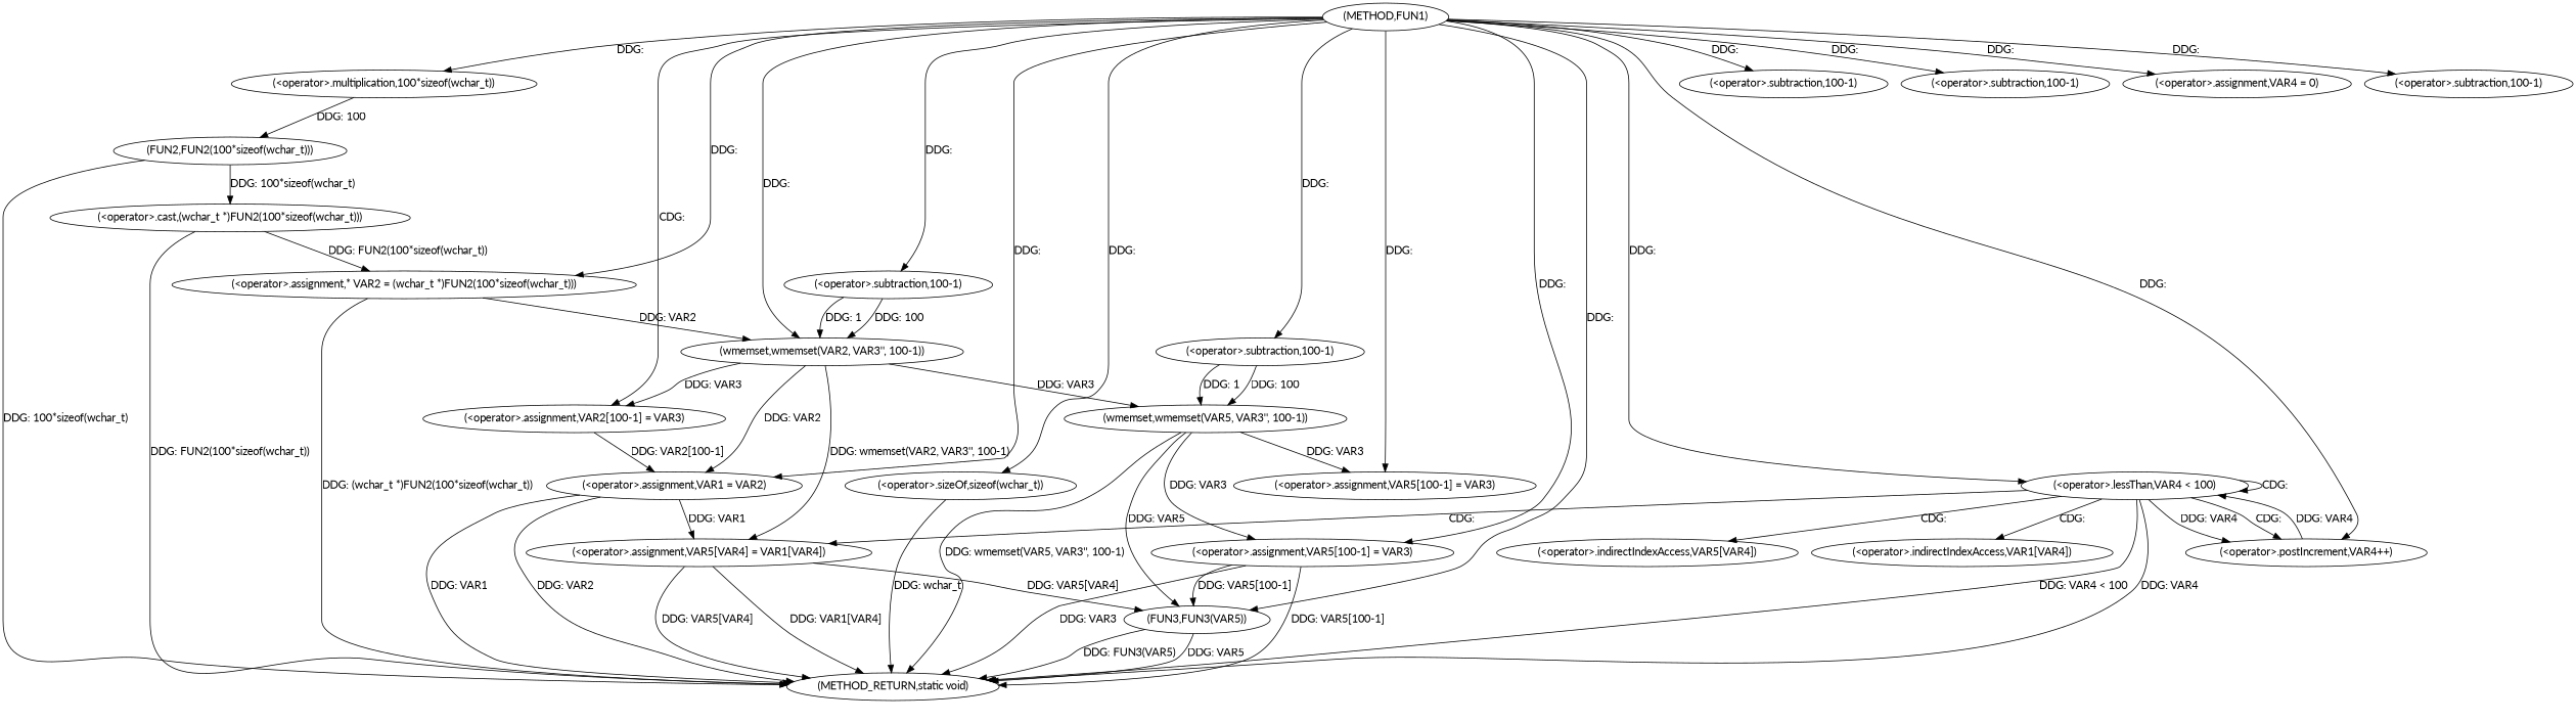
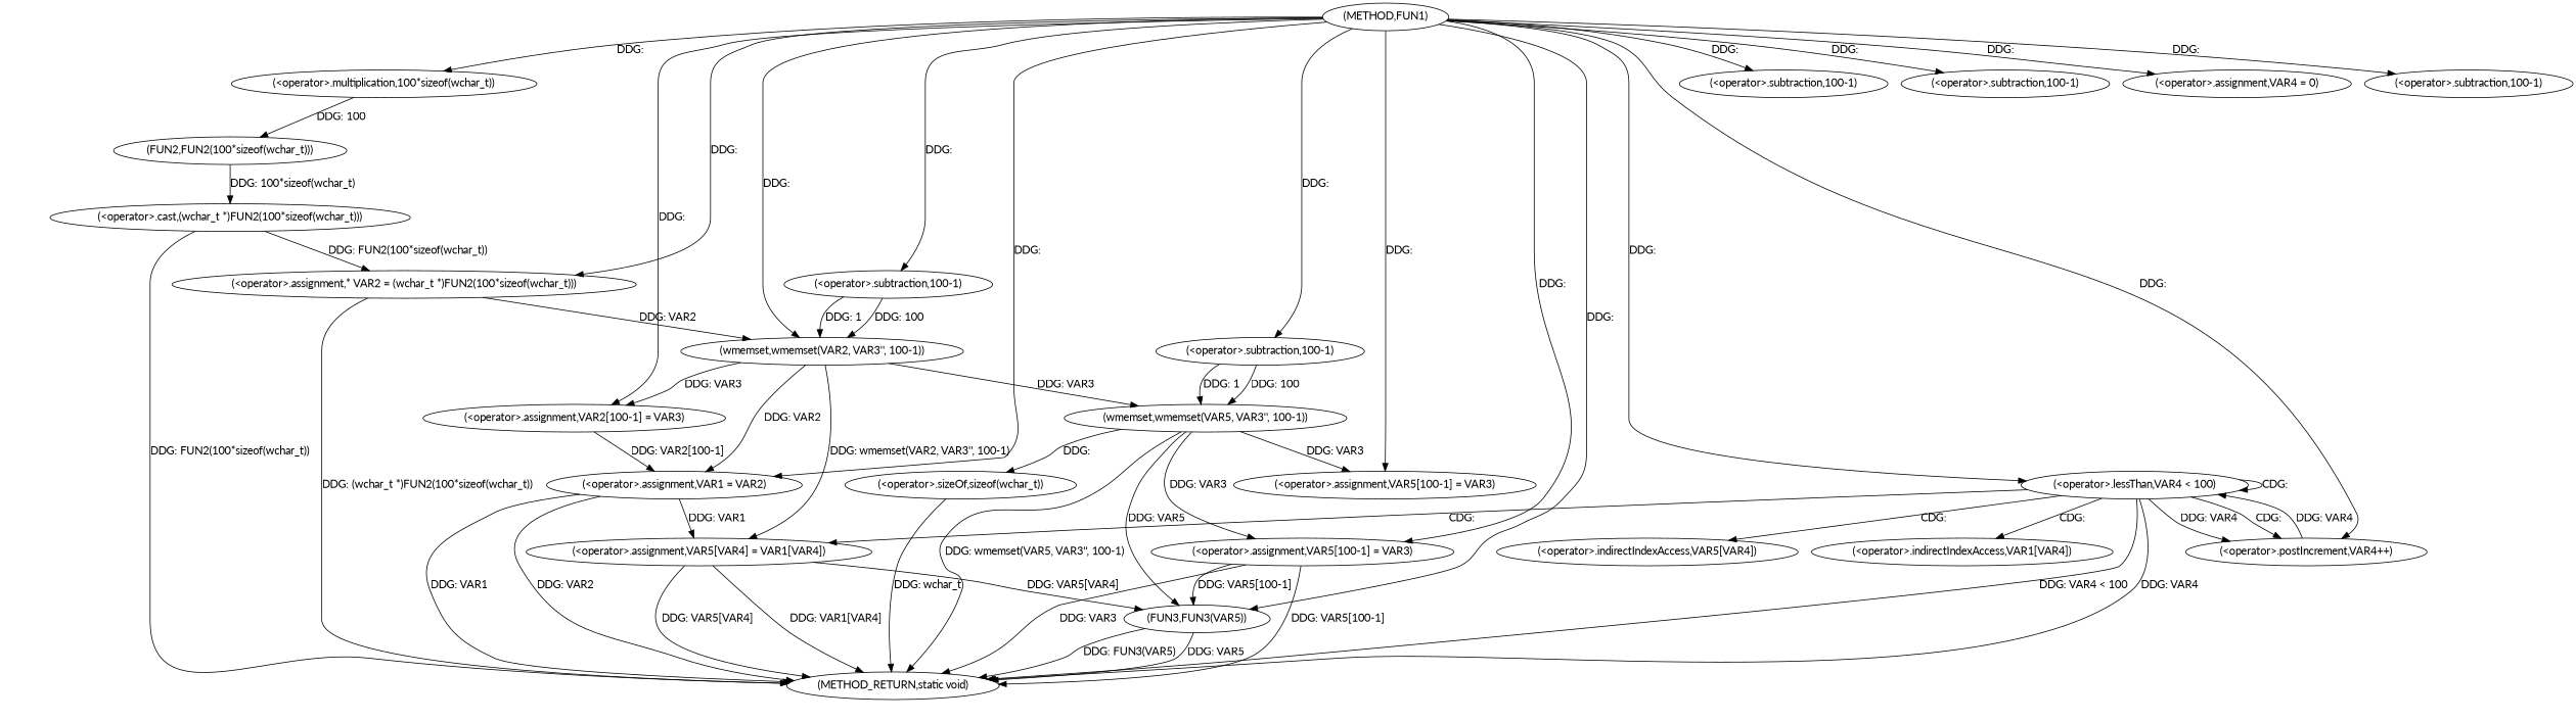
  digraph {
    fontname=Lato
    node [fontname=Lato]
    edge [fontname=Lato]
    n1 [label="(METHOD,FUN1)"]
    n2 [label="(<operator>.assignment,* VAR2 = (wchar_t *)FUN2(100*sizeof(wchar_t)))"]
    n3 [label="(<operator>.multiplication,100*sizeof(wchar_t))"]
    n4 [label="(<operator>.sizeOf,sizeof(wchar_t))"]
    n5 [label="(wmemset,wmemset(VAR2, VAR3'', 100-1))"]
    n6 [label="(<operator>.subtraction,100-1)"]
    n7 [label="(<operator>.assignment,VAR2[100-1] = VAR3)"]
    n8 [label="(<operator>.subtraction,100-1)"]
    n9 [label="(<operator>.assignment,VAR1 = VAR2)"]
    n10 [label="(<operator>.subtraction,100-1)"]
    n11 [label="(<operator>.assignment,VAR5[100-1] = VAR3)"]
    n12 [label="(<operator>.subtraction,100-1)"]
    n13 [label="(<operator>.assignment,VAR4 = 0)"]
    n14 [label="(<operator>.lessThan,VAR4 < 100)"]
    n15 [label="(<operator>.postIncrement,VAR4++)"]
    n16 [label="(<operator>.assignment,VAR5[100-1] = VAR3)"]
    n17 [label="(<operator>.subtraction,100-1)"]
    n18 [label="(FUN3,FUN3(VAR5))"]
    n19 [label="(METHOD_RETURN,static void)"]
    n20 [label="(FUN2,FUN2(100*sizeof(wchar_t)))"]
    n21 [label="(wmemset,wmemset(VAR5, VAR3'', 100-1))"]
    n22 [label="(<operator>.assignment,VAR5[VAR4] = VAR1[VAR4])"]
    n23 [label="(<operator>.indirectIndexAccess,VAR5[VAR4])"]
    n24 [label="(<operator>.indirectIndexAccess,VAR1[VAR4])"]
    n25 [label="(<operator>.cast,(wchar_t *)FUN2(100*sizeof(wchar_t)))"]
    n1 -> n2 [label="DDG: "]
    n1 -> n3 [label="DDG: "]
-   n1 -> n4 [label="DDG: "]
+   n21 -> n4 [label="DDG: "]
    n1 -> n5 [label="DDG: "]
    n1 -> n6 [label="DDG: "]
-   n1 -> n7 [label="CDG: "]
+   n1 -> n7 [label="DDG: "]
    n1 -> n8 [label="DDG: "]
    n1 -> n9 [label="DDG: "]
    n1 -> n10 [label="DDG: "]
    n1 -> n11 [label="DDG: "]
    n1 -> n12 [label="DDG: "]
    n1 -> n13 [label="DDG: "]
    n1 -> n14 [label="DDG: "]
    n1 -> n15 [label="DDG: "]
    n1 -> n16 [label="DDG: "]
    n1 -> n17 [label="DDG: "]
    n1 -> n18 [label="DDG: "]
    n2 -> n5 [label="DDG: VAR2"]
    n2 -> n19 [label="DDG: (wchar_t *)FUN2(100*sizeof(wchar_t))"]
    n3 -> n20 [label="DDG: 100"]
    n4 -> n19 [label="DDG: wchar_t"]
    n5 -> n7 [label="DDG: VAR3"]
    n5 -> n9 [label="DDG: VAR2"]
    n5 -> n21 [label="DDG: VAR3"]
    n5 -> n22 [label="DDG: wmemset(VAR2, VAR3'', 100-1)"]
    n6 -> n5 [label="DDG: 100"]
    n6 -> n5 [label="DDG: 1"]
    n7 -> n9 [label="DDG: VAR2[100-1]"]
    n9 -> n19 [label="DDG: VAR1"]
    n9 -> n19 [label="DDG: VAR2"]
    n9 -> n22 [label="DDG: VAR1"]
    n10 -> n21 [label="DDG: 100"]
    n10 -> n21 [label="DDG: 1"]
    n14 -> n14 [label="CDG: "]
    n14 -> n15 [label="DDG: VAR4"]
    n14 -> n15 [label="CDG: "]
    n14 -> n19 [label="DDG: VAR4 < 100"]
    n14 -> n19 [label="DDG: VAR4"]
    n14 -> n22 [label="CDG: "]
    n14 -> n23 [label="CDG: "]
    n14 -> n24 [label="CDG: "]
    n15 -> n14 [label="DDG: VAR4"]
    n16 -> n18 [label="DDG: VAR5[100-1]"]
    n16 -> n19 [label="DDG: VAR3"]
    n16 -> n19 [label="DDG: VAR5[100-1]"]
    n18 -> n19 [label="DDG: FUN3(VAR5)"]
    n18 -> n19 [label="DDG: VAR5"]
-   n20 -> n19 [label="DDG: 100*sizeof(wchar_t)"]
    n20 -> n25 [label="DDG: 100*sizeof(wchar_t)"]
    n21 -> n11 [label="DDG: VAR3"]
    n21 -> n16 [label="DDG: VAR3"]
    n21 -> n18 [label="DDG: VAR5"]
    n21 -> n19 [label="DDG: wmemset(VAR5, VAR3'', 100-1)"]
    n22 -> n18 [label="DDG: VAR5[VAR4]"]
    n22 -> n19 [label="DDG: VAR1[VAR4]"]
    n22 -> n19 [label="DDG: VAR5[VAR4]"]
    n25 -> n2 [label="DDG: FUN2(100*sizeof(wchar_t))"]
    n25 -> n19 [label="DDG: FUN2(100*sizeof(wchar_t))"]
  }
